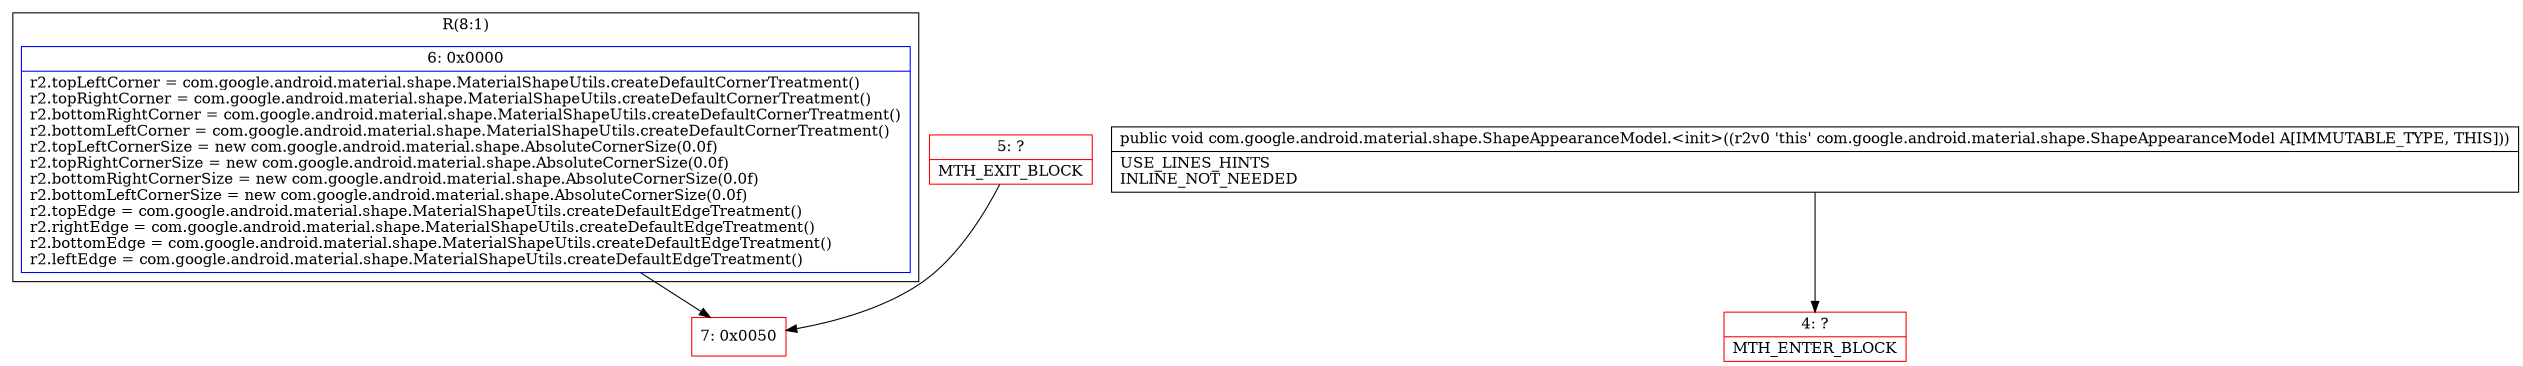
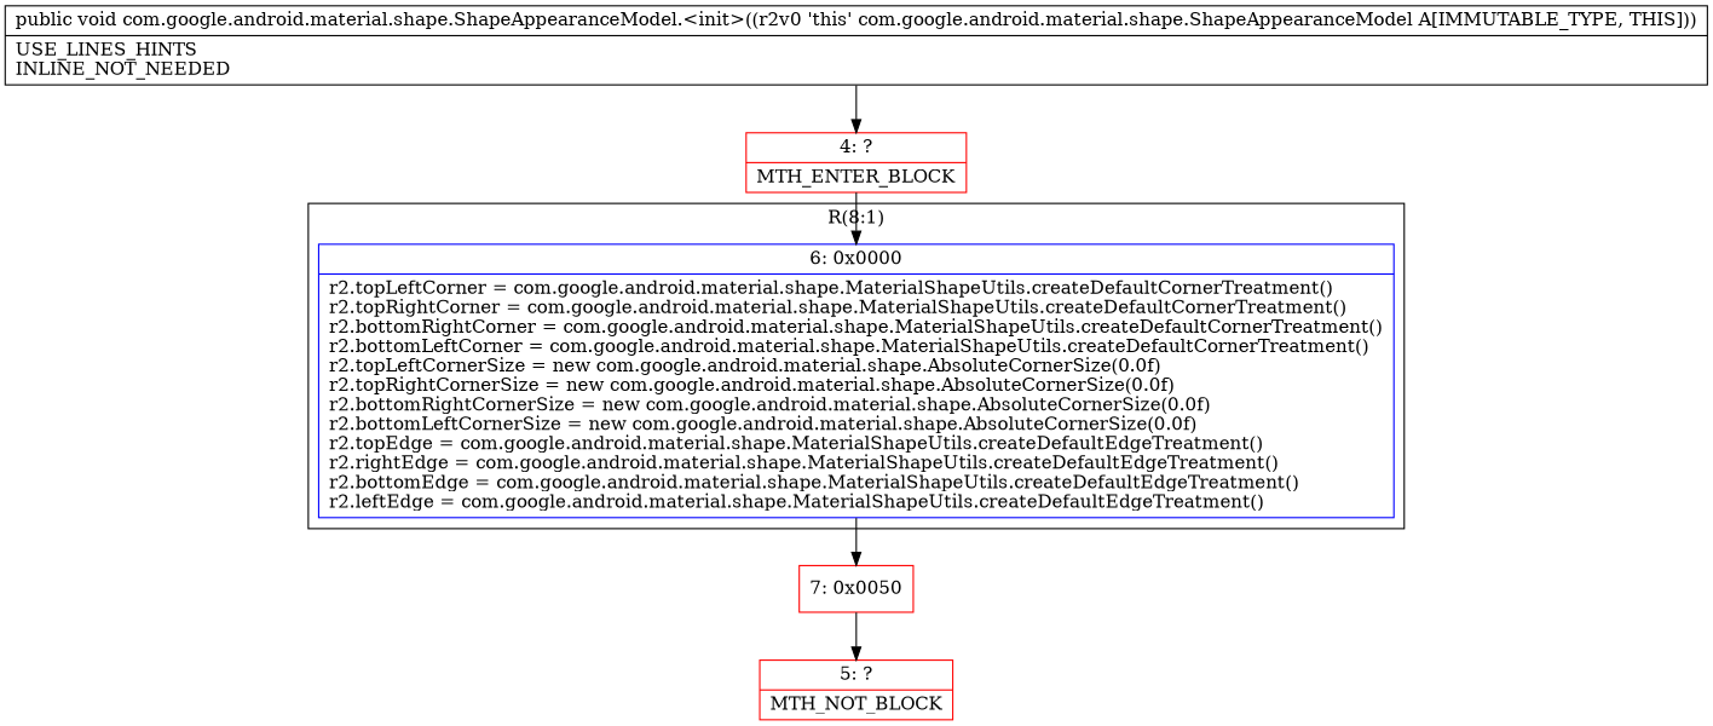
  digraph {
    node [color=red shape=record]
    n1 [color=blue label="{6\:\ 0x0000|r2.topLeftCorner = com.google.android.material.shape.MaterialShapeUtils.createDefaultCornerTreatment()\lr2.topRightCorner = com.google.android.material.shape.MaterialShapeUtils.createDefaultCornerTreatment()\lr2.bottomRightCorner = com.google.android.material.shape.MaterialShapeUtils.createDefaultCornerTreatment()\lr2.bottomLeftCorner = com.google.android.material.shape.MaterialShapeUtils.createDefaultCornerTreatment()\lr2.topLeftCornerSize = new com.google.android.material.shape.AbsoluteCornerSize(0.0f)\lr2.topRightCornerSize = new com.google.android.material.shape.AbsoluteCornerSize(0.0f)\lr2.bottomRightCornerSize = new com.google.android.material.shape.AbsoluteCornerSize(0.0f)\lr2.bottomLeftCornerSize = new com.google.android.material.shape.AbsoluteCornerSize(0.0f)\lr2.topEdge = com.google.android.material.shape.MaterialShapeUtils.createDefaultEdgeTreatment()\lr2.rightEdge = com.google.android.material.shape.MaterialShapeUtils.createDefaultEdgeTreatment()\lr2.bottomEdge = com.google.android.material.shape.MaterialShapeUtils.createDefaultEdgeTreatment()\lr2.leftEdge = com.google.android.material.shape.MaterialShapeUtils.createDefaultEdgeTreatment()\l}"]
    n2 [label="{7\:\ 0x0050}"]
-   n3 [label="{5\:\ ?|MTH_EXIT_BLOCK\l}"]
+   n3 [label="{5\:\ ?|MTH_NOT_BLOCK\l}"]
    n4 [label="{4\:\ ?|MTH_ENTER_BLOCK\l}"]
    n5 [label="{public void com.google.android.material.shape.ShapeAppearanceModel.\<init\>((r2v0 'this' com.google.android.material.shape.ShapeAppearanceModel A[IMMUTABLE_TYPE, THIS]))  | USE_LINES_HINTS\lINLINE_NOT_NEEDED\l}" color=""]
    subgraph cluster_1 {
      label="R(8:1)"
      n1
    }
    n1 -> n2
-   n3 -> n2
+   n2 -> n3
+   n4 -> n1
    n5 -> n4
  }
